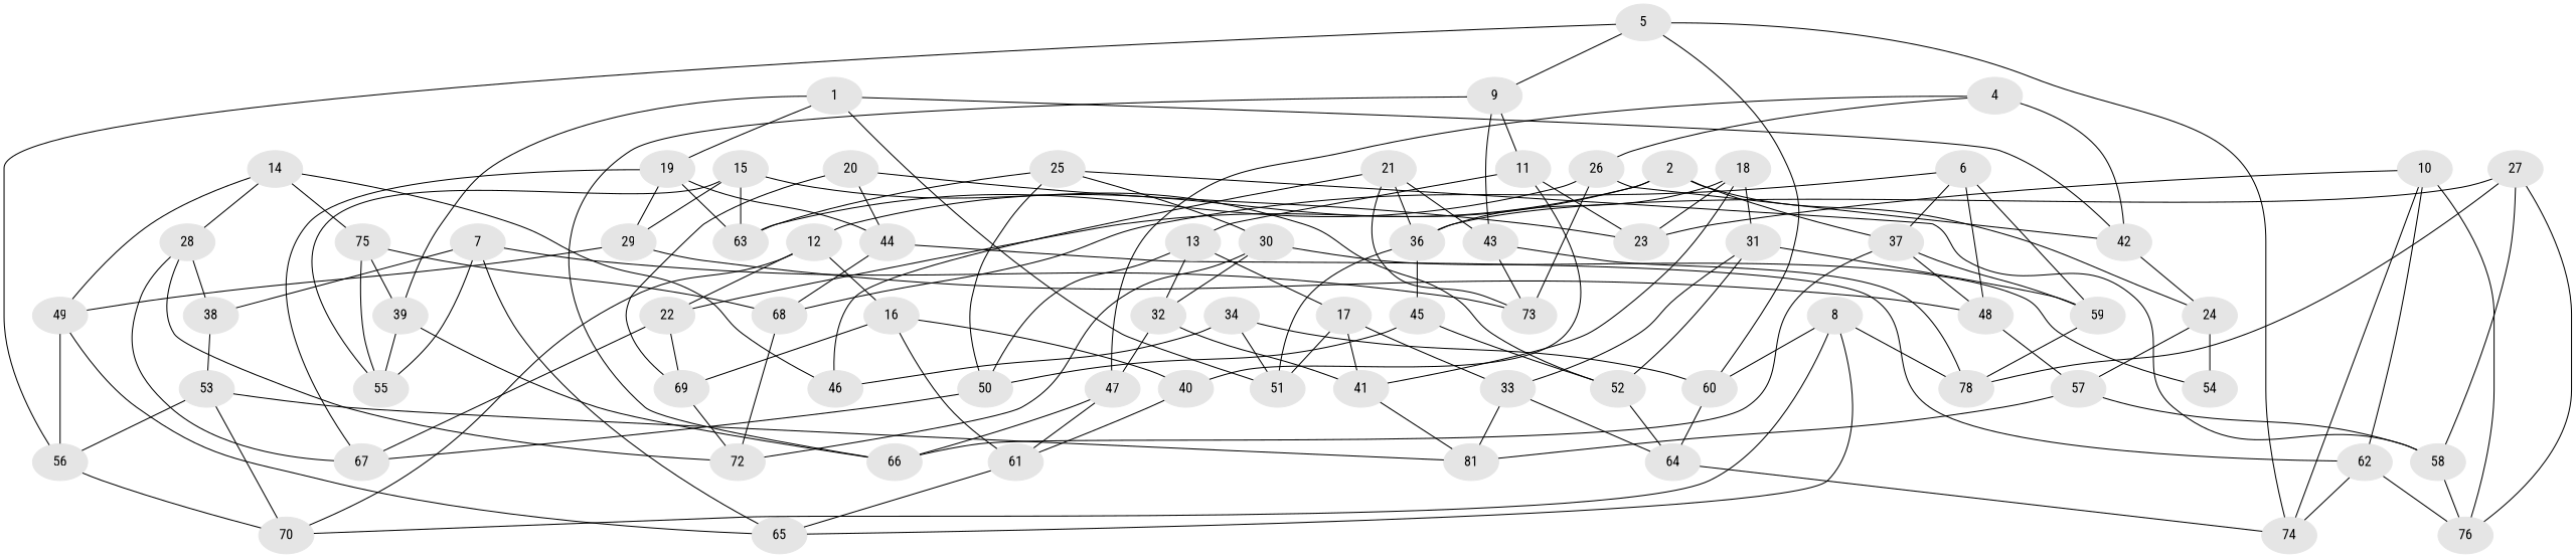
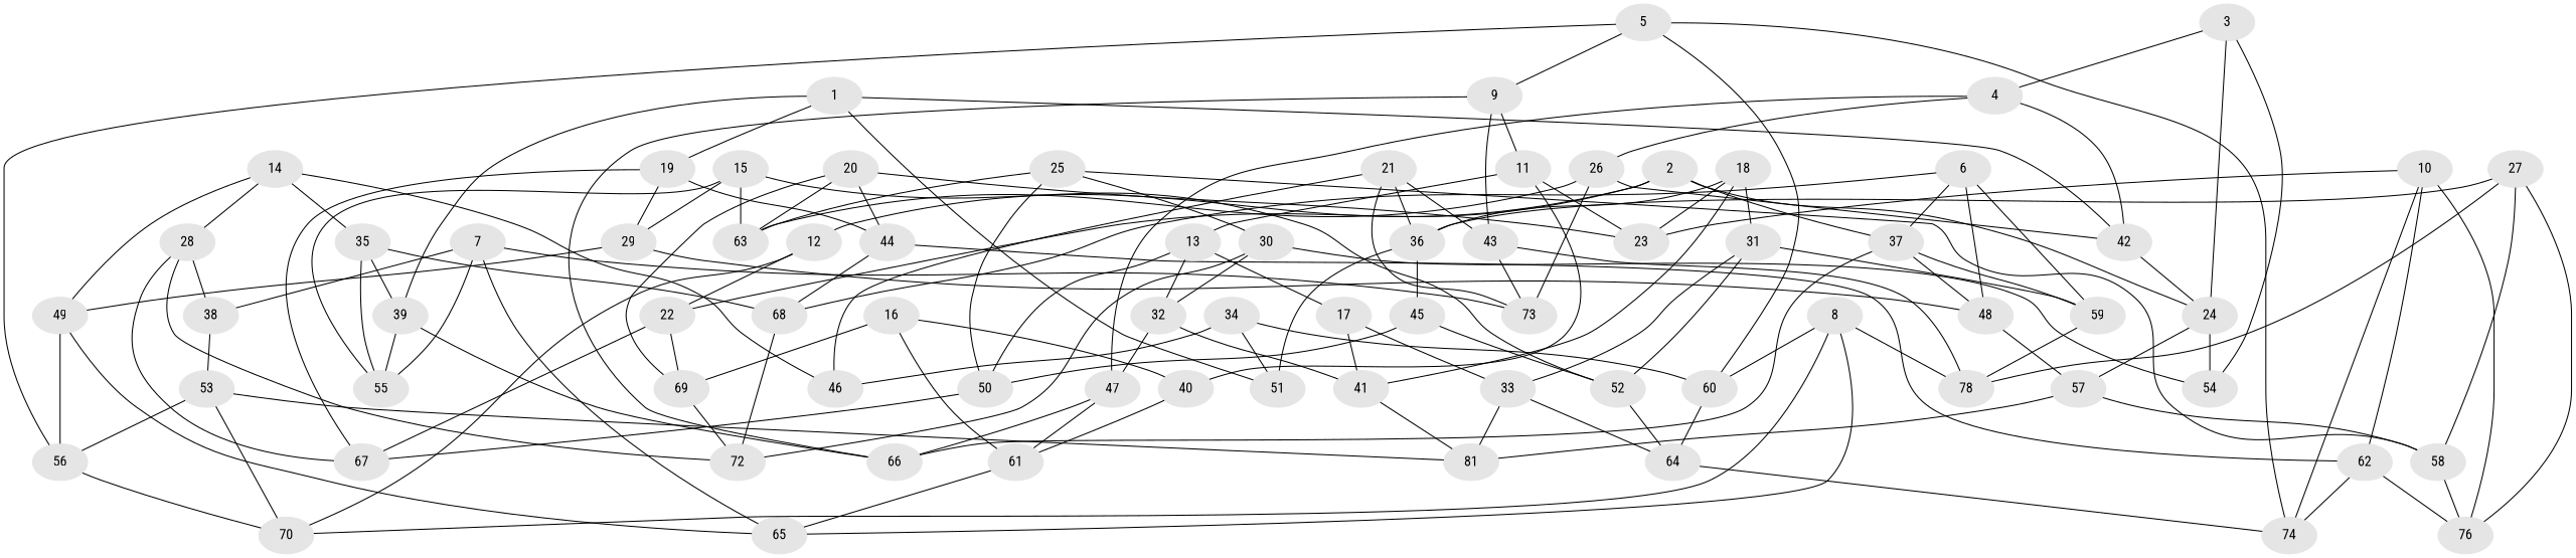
  graph {
    fontname="Roboto Condensed"
    node [color=gray90 fontname="Roboto Condensed" style=filled]
    edge [fontname="Roboto Condensed"]
    1
    19
    39
    42
    51
    29
    44
    67
    55
    66
    24
    2
    12
    22
    37
    70
    16
    69
    54
    57
    48
    59
+   3
    4
    26
    47
    73
    63
    61
    5
    9
    56
    60
    74
    11
    43
    64
    6
    68
    n40 [label=78]
    72
    7
    38
    65
    53
    8
    23
    13
    40
    10
    62
    76
    17
    32
    50
    33
    41
    14
    46
    28
-   35 [label=75]
+   35
    49
    15
    52
    n65 [label=81]
    18
    31
    36
    34
    20
    21
    45
    58
    25
    30
    27
    1 -- 19
    1 -- 39
    1 -- 42
    1 -- 51
    19 -- 29
    19 -- 44
    19 -- 67
    39 -- 55
    39 -- 66
    42 -- 24
    29 -- 48
    29 -- 49
    44 -- 68
    44 -- 62
    24 -- 54
    24 -- 57
    2 -- 24
    2 -- 12
    2 -- 22
    2 -- 37
    12 -- 22
    12 -- 70
-   12 -- 16
    22 -- 67
    22 -- 69
    37 -- 66
    37 -- 48
    37 -- 59
    16 -- 69
    16 -- 61
    16 -- 40
    69 -- 72
    57 -- n65
    57 -- 58
    48 -- 57
    59 -- n40
+   3 -- 24
+   3 -- 54
+   3 -- 4
    4 -- 42
    4 -- 26
    4 -- 47
    26 -- 42
    26 -- 73
    26 -- 63
    47 -- 66
    47 -- 61
    61 -- 65
    5 -- 9
    5 -- 56
    5 -- 60
    5 -- 74
    9 -- 66
    9 -- 11
    9 -- 43
    56 -- 70
    60 -- 64
    11 -- 23
    11 -- 13
    11 -- 40
    43 -- 73
    43 -- n40
    64 -- 74
    6 -- 37
    6 -- 48
    6 -- 59
    6 -- 68
    68 -- 72
    7 -- 55
    7 -- 73
    7 -- 38
    7 -- 65
    38 -- 53
    53 -- 70
    53 -- 56
    53 -- n65
    8 -- 70
    8 -- 60
    8 -- n40
    8 -- 65
    13 -- 17
    13 -- 32
    13 -- 50
    40 -- 61
    10 -- 74
    10 -- 23
    10 -- 62
    10 -- 76
    62 -- 74
    62 -- 76
-   17 -- 51
    17 -- 33
    17 -- 41
    32 -- 47
    32 -- 41
    50 -- 67
    33 -- 64
    33 -- n65
    41 -- n65
    14 -- 46
    14 -- 28
    14 -- 35
    14 -- 49
    28 -- 67
    28 -- 72
    28 -- 38
    35 -- 39
    35 -- 55
    35 -- 68
    49 -- 56
    49 -- 65
    15 -- 29
    15 -- 55
    15 -- 63
    15 -- 52
    52 -- 64
    18 -- 23
    18 -- 41
    18 -- 31
    18 -- 36
    31 -- 59
    31 -- 33
    31 -- 52
    36 -- 51
    36 -- 45
    34 -- 51
    34 -- 60
    34 -- 46
    20 -- 44
    20 -- 69
-   19 -- 63
+   20 -- 63
    20 -- 23
    21 -- 73
    21 -- 43
    21 -- 46
    21 -- 36
    45 -- 50
    45 -- 52
    58 -- 76
    25 -- 63
    25 -- 50
    25 -- 58
    25 -- 30
    30 -- 54
    30 -- 72
    30 -- 32
    27 -- n40
    27 -- 76
    27 -- 36
    27 -- 58
  }
